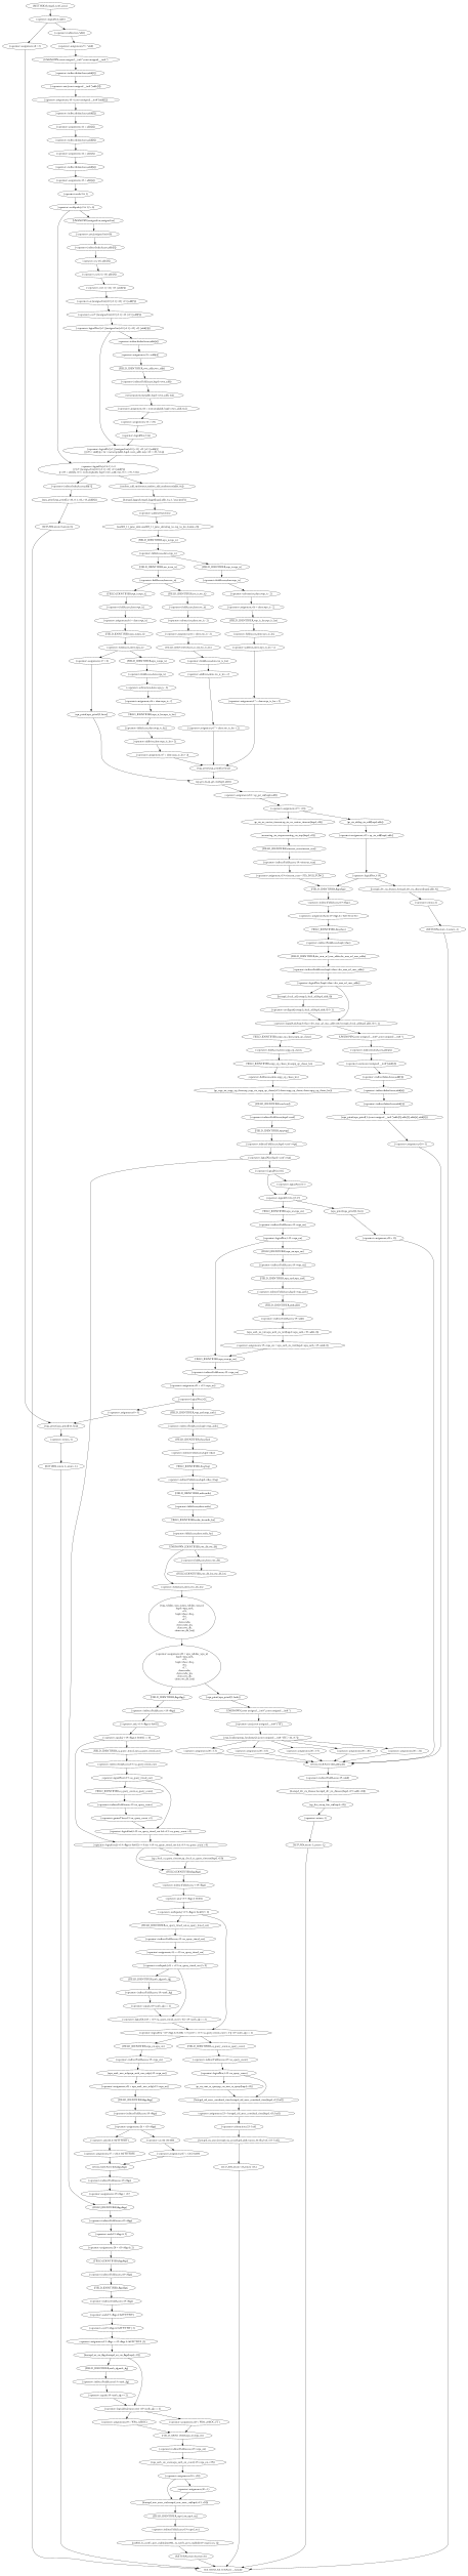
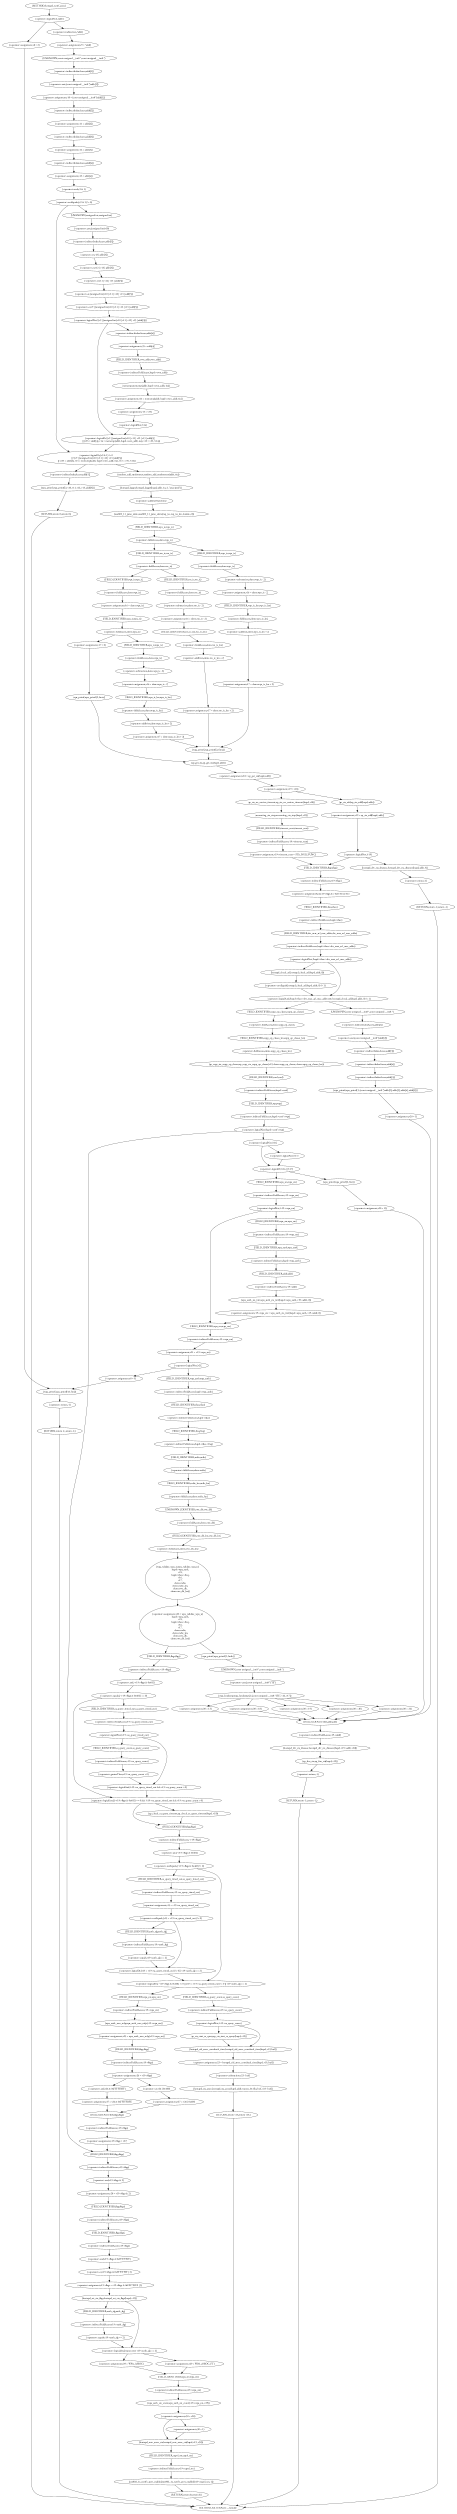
  digraph {
    fontname="EB Garamond"
    node [fontname="EB Garamond"]
    edge [fontname="EB Garamond"]
    n1 [label="(<operator>.logicalNot,!addr)"]
    n2 [label="(<operator>.assignment,v8 = 2)"]
    n3 [label="(<operator>.indirection,*addr)"]
    n4 [label="(wpa_printf,wpa_printf(v8, fmt))"]
    n5 [label="(<operator>.assignment,v9 = *addr)"]
    n6 [label="(<operator>.minus,-1)"]
    n7 [label="(RETURN,return -1;,return -1;)"]
    n8 [label="(METHOD_RETURN,int __fastcall)"]
    n9 [label="(UNKNOWN,const unsigned __int8 *,const unsigned __int8 *)"]
    n10 [label="(<operator>.indirectIndexAccess,addr[1])"]
    n11 [label="(<operator>.assignment,v10 = (const unsigned __int8 *)addr[1])"]
    n12 [label="(<operator>.indirectIndexAccess,addr[2])"]
    n13 [label="(<operator>.assignment,v11 = addr[2])"]
    n14 [label="(<operator>.cast,(const unsigned __int8 *)addr[1])"]
    n15 [label="(<operator>.indirectIndexAccess,addr[3])"]
    n16 [label="(<operator>.assignment,v12 = addr[3])"]
    n17 [label="(<operator>.indirectIndexAccess,addr[4])"]
    n18 [label="(<operator>.assignment,v13 = addr[4])"]
    n19 [label="(<operator>.and,v9 & 1)"]
    n20 [label="(<operator>.notEquals,(v9 & 1) != 0)"]
    n21 [label="(<operator>.logicalOr,(v9 & 1) != 0\n    || !(v9 | (unsigned int)v10 | v11 | v12 | v13 | addr[5])\n    || (v35 = addr[4], v14 = memcmp(addr, hapd->own_addr, 6u), v13 = v35, !v14))"]
    n22 [label="(<operator>.indirectIndexAccess,addr[5])"]
    n23 [label="(random_add_randomness,random_add_randomness(addr, 6u))"]
    n24 [label="(wpa_printf,wpa_printf(2, v10, v11, v12, v13, addr[5]))"]
    n25 [label="(hostapd_logger,hostapd_logger(hapd, addr, 1u, 2, \"associated\"))"]
    n26 [label="(UNKNOWN,unsigned int,unsigned int)"]
    n27 [label="(<operator>.cast,(unsigned int)v10)"]
    n28 [label="(<operator>.logicalOr,!(v9 | (unsigned int)v10 | v11 | v12 | v13 | addr[5])\n    || (v35 = addr[4], v14 = memcmp(addr, hapd->own_addr, 6u), v13 = v35, !v14))"]
    n29 [label="(<operator>.logicalNot,!(v9 | (unsigned int)v10 | v11 | v12 | v13 | addr[5]))"]
    n30 [label="(<operator>.indirectIndexAccess,addr[4])"]
    n31 [label="(<operator>.assignment,v35 = addr[4])"]
    n32 [label="(<operator>.or,v9 | (unsigned int)v10 | v11 | v12 | v13 | addr[5])"]
    n33 [label="(<operator>.or,(unsigned int)v10 | v11 | v12 | v13 | addr[5])"]
    n34 [label="(<operator>.indirectIndexAccess,addr[5])"]
    n35 [label="(<operator>.or,v13 | addr[5])"]
    n36 [label="(<operator>.or,v11 | v12 | v13 | addr[5])"]
    n37 [label="(<operator>.or,v12 | v13 | addr[5])"]
    n38 [label="(FIELD_IDENTIFIER,own_addr,own_addr)"]
    n39 [label="(<operator>.indirectFieldAccess,hapd->own_addr)"]
    n40 [label="(<operator>.assignment,v14 = memcmp(addr, hapd->own_addr, 6u))"]
    n41 [label="(<operator>.assignment,v13 = v35)"]
    n42 [label="(<operator>.logicalNot,!v14)"]
    n43 [label="(memcmp,memcmp(addr, hapd->own_addr, 6u))"]
    n44 [label="(RETURN,return 0;,return 0;)"]
    n45 [label="(<operator>.addressOf,&elems)"]
    n46 [label="(ieee802_11_parse_elems,ieee802_11_parse_elems(req_ies, req_ies_len, &elems, 0))"]
    n47 [label="(FIELD_IDENTIFIER,wps_ie,wps_ie)"]
    n48 [label="(<operator>.fieldAccess,elems.wps_ie)"]
    n49 [label="(FIELD_IDENTIFIER,wps_ie,wps_ie)"]
    n50 [label="(FIELD_IDENTIFIER,rsn_ie,rsn_ie)"]
    n51 [label="(<operator>.fieldAccess,elems.wps_ie)"]
    n52 [label="(<operator>.fieldAccess,elems.rsn_ie)"]
    n53 [label="(<operator>.assignment,v16 = elems.wps_ie - 2)"]
    n54 [label="(FIELD_IDENTIFIER,wps_ie_len,wps_ie_len)"]
    n55 [label="(<operator>.fieldAccess,elems.wps_ie_len)"]
    n56 [label="(<operator>.subtraction,elems.wps_ie - 2)"]
    n57 [label="(<operator>.assignment,v17 = elems.wps_ie_len + 2)"]
    n58 [label="(wpa_printf,wpa_printf(2, fmta))"]
    n59 [label="(ap_get_sta,ap_get_sta(hapd, addr))"]
    n60 [label="(<operator>.addition,elems.wps_ie_len + 2)"]
    n61 [label="(<operator>.assignment,v18 = ap_get_sta(hapd, addr))"]
    n62 [label="(FIELD_IDENTIFIER,rsn_ie,rsn_ie)"]
    n63 [label="(FIELD_IDENTIFIER,wpa_ie,wpa_ie)"]
    n64 [label="(<operator>.fieldAccess,elems.rsn_ie)"]
    n65 [label="(<operator>.fieldAccess,elems.wpa_ie)"]
    n66 [label="(<operator>.assignment,v16 = elems.rsn_ie - 2)"]
    n67 [label="(FIELD_IDENTIFIER,rsn_ie_len,rsn_ie_len)"]
    n68 [label="(<operator>.fieldAccess,elems.rsn_ie_len)"]
    n69 [label="(<operator>.subtraction,elems.rsn_ie - 2)"]
    n70 [label="(<operator>.assignment,v17 = elems.rsn_ie_len + 2)"]
    n71 [label="(<operator>.addition,elems.rsn_ie_len + 2)"]
    n72 [label="(<operator>.assignment,v16 = elems.wpa_ie)"]
    n73 [label="(FIELD_IDENTIFIER,wpa_ie,wpa_ie)"]
    n74 [label="(<operator>.fieldAccess,elems.wpa_ie)"]
    n75 [label="(FIELD_IDENTIFIER,wpa_ie,wpa_ie)"]
    n76 [label="(<operator>.assignment,v17 = 0)"]
    n77 [label="(<operator>.fieldAccess,elems.wpa_ie)"]
    n78 [label="(wpa_printf,wpa_printf(2, fmta))"]
    n79 [label="(<operator>.assignment,v16 = elems.wpa_ie - 2)"]
    n80 [label="(FIELD_IDENTIFIER,wpa_ie_len,wpa_ie_len)"]
    n81 [label="(<operator>.fieldAccess,elems.wpa_ie_len)"]
    n82 [label="(<operator>.subtraction,elems.wpa_ie - 2)"]
    n83 [label="(<operator>.assignment,v17 = elems.wpa_ie_len + 2)"]
    n84 [label="(<operator>.addition,elems.wpa_ie_len + 2)"]
    n85 [label="(<operator>.assignment,v19 = v18)"]
    n86 [label="(ap_sta_no_session_timeout,ap_sta_no_session_timeout(hapd, v18))"]
    n87 [label="(ap_sta_add,ap_sta_add(hapd, addr))"]
    n88 [label="(accounting_sta_stop,accounting_sta_stop(hapd, v19))"]
    n89 [label="(<operator>.assignment,v19 = ap_sta_add(hapd, addr))"]
    n90 [label="(FIELD_IDENTIFIER,timeout_next,timeout_next)"]
    n91 [label="(<operator>.indirectFieldAccess,v19->timeout_next)"]
    n92 [label="(<operator>.assignment,v19->timeout_next = STA_NULLFUNC)"]
    n93 [label="(FIELD_IDENTIFIER,flags,flags)"]
    n94 [label="(<operator>.indirectFieldAccess,v19->flags)"]
    n95 [label="(<operator>.logicalNot,!v19)"]
    n96 [label="(hostapd_drv_sta_disassoc,hostapd_drv_sta_disassoc(hapd, addr, 5))"]
    n97 [label="(<operator>.minus,-1)"]
    n98 [label="(RETURN,return -1;,return -1;)"]
    n99 [label="(<operators>.assignmentAnd,v19->flags &= 0xFFFECFFF)"]
    n100 [label="(FIELD_IDENTIFIER,iface,iface)"]
    n101 [label="(<operator>.indirectFieldAccess,hapd->iface)"]
    n102 [label="(<operator>.logicalAnd,!hapd->iface->drv_max_acl_mac_addrs && hostapd_check_acl(hapd, addr, 0) != 1)"]
    n103 [label="(UNKNOWN,const unsigned __int8 *,const unsigned __int8 *)"]
    n104 [label="(FIELD_IDENTIFIER,supp_op_classes,supp_op_classes)"]
    n105 [label="(<operator>.indirectIndexAccess,addr[2])"]
    n106 [label="(<operator>.fieldAccess,elems.supp_op_classes)"]
    n107 [label="(<operator>.logicalNot,!hapd->iface->drv_max_acl_mac_addrs)"]
    n108 [label="(hostapd_check_acl,hostapd_check_acl(hapd, addr, 0))"]
    n109 [label="(<operator>.notEquals,hostapd_check_acl(hapd, addr, 0) != 1)"]
    n110 [label="(<operator>.indirectFieldAccess,hapd->iface->drv_max_acl_mac_addrs)"]
    n111 [label="(FIELD_IDENTIFIER,drv_max_acl_mac_addrs,drv_max_acl_mac_addrs)"]
    n112 [label="(wpa_printf,wpa_printf(3, (const unsigned __int8 *)addr[2], addr[3], addr[4], addr[5]))"]
    n113 [label="(<operator>.assignment,v20 = 1)"]
    n114 [label="(FIELD_IDENTIFIER,addr,addr)"]
    n115 [label="(<operator>.cast,(const unsigned __int8 *)addr[2])"]
    n116 [label="(<operator>.indirectIndexAccess,addr[3])"]
    n117 [label="(<operator>.indirectIndexAccess,addr[4])"]
    n118 [label="(<operator>.indirectIndexAccess,addr[5])"]
    n119 [label="(<operator>.indirectFieldAccess,v19->addr)"]
    n120 [label="(hostapd_drv_sta_disassoc,hostapd_drv_sta_disassoc(hapd, v19->addr, v20))"]
    n121 [label="(ap_free_sta,ap_free_sta(hapd, v19))"]
    n122 [label="(<operator>.minus,-1)"]
    n123 [label="(RETURN,return -1;,return -1;)"]
    n124 [label="(ap_copy_sta_supp_op_classes,ap_copy_sta_supp_op_classes(v19, elems.supp_op_classes, elems.supp_op_classes_len))"]
    n125 [label="(FIELD_IDENTIFIER,conf,conf)"]
    n126 [label="(<operator>.indirectFieldAccess,hapd->conf)"]
    n127 [label="(FIELD_IDENTIFIER,supp_op_classes_len,supp_op_classes_len)"]
    n128 [label="(<operator>.fieldAccess,elems.supp_op_classes_len)"]
    n129 [label="(<operator>.logicalNot,!hapd->conf->wpa)"]
    n130 [label="(FIELD_IDENTIFIER,flags,flags)"]
    n131 [label="(<operator>.logicalNot,!v16)"]
    n132 [label="(<operator>.indirectFieldAccess,v19->flags)"]
    n133 [label="(<operator>.logicalOr,!v16 || !v17)"]
    n134 [label="(<operator>.logicalNot,!v17)"]
    n135 [label="(<operator>.indirectFieldAccess,hapd->conf->wpa)"]
    n136 [label="(FIELD_IDENTIFIER,wpa,wpa)"]
    n137 [label="(<operator>.assignment,v28 = v19->flags & 2)"]
    n138 [label="(FIELD_IDENTIFIER,flags,flags)"]
    n139 [label="(<operator>.indirectFieldAccess,v19->flags)"]
    n140 [label="(<operator>.and,v19->flags & 2)"]
    n141 [label="(<operator>.assignment,v19->flags = v19->flags & 0xFFF7FFFF | 3)"]
    n142 [label="(hostapd_set_sta_flags,hostapd_set_sta_flags(hapd, v19))"]
    n143 [label="(<operator>.logicalAnd,reassoc && v19->auth_alg == 2)"]
    n144 [label="(FIELD_IDENTIFIER,auth_alg,auth_alg)"]
    n145 [label="(FIELD_IDENTIFIER,flags,flags)"]
    n146 [label="(<operator>.indirectFieldAccess,v19->flags)"]
    n147 [label="(<operator>.or,v19->flags & 0xFFF7FFFF | 3)"]
    n148 [label="(<operator>.and,v19->flags & 0xFFF7FFFF)"]
    n149 [label="(<operator>.assignment,v29 = WPA_ASSOC_FT)"]
    n150 [label="(<operator>.assignment,v29 = WPA_ASSOC)"]
    n151 [label="(<operator>.indirectFieldAccess,v19->auth_alg)"]
    n152 [label="(FIELD_IDENTIFIER,wpa_sm,wpa_sm)"]
    n153 [label="(<operator>.equals,v19->auth_alg == 2)"]
    n154 [label="(<operator>.indirectFieldAccess,v19->wpa_sm)"]
    n155 [label="(wpa_auth_sm_event,wpa_auth_sm_event(v19->wpa_sm, v29))"]
    n156 [label="(<operator>.assignment,v30 = v28)"]
    n157 [label="(<operator>.assignment,v30 = 1)"]
    n158 [label="(hostapd_new_assoc_sta,hostapd_new_assoc_sta(hapd, v19, v30))"]
    n159 [label="(FIELD_IDENTIFIER,eapol_sm,eapol_sm)"]
    n160 [label="(<operator>.indirectFieldAccess,v19->eapol_sm)"]
    n161 [label="(ieee802_1x_notify_port_enabled,ieee802_1x_notify_port_enabled(v19->eapol_sm, 1))"]
    n162 [label="(RETURN,return 0;,return 0;)"]
    n163 [label="(wpa_printf,wpa_printf(2, fmt))"]
    n164 [label="(FIELD_IDENTIFIER,wpa_sm,wpa_sm)"]
    n165 [label="(<operator>.assignment,v20 = 13)"]
    n166 [label="(<operator>.indirectFieldAccess,v19->wpa_sm)"]
    n167 [label="(<operator>.logicalNot,!v19->wpa_sm)"]
    n168 [label="(FIELD_IDENTIFIER,wpa_sm,wpa_sm)"]
    n169 [label="(FIELD_IDENTIFIER,wpa_sm,wpa_sm)"]
    n170 [label="(<operator>.indirectFieldAccess,v19->wpa_sm)"]
    n171 [label="(<operator>.indirectFieldAccess,v19->wpa_sm)"]
    n172 [label="(<operator>.assignment,v19->wpa_sm = wpa_auth_sta_init(hapd->wpa_auth, v19->addr, 0))"]
    n173 [label="(FIELD_IDENTIFIER,wpa_auth,wpa_auth)"]
    n174 [label="(<operator>.indirectFieldAccess,hapd->wpa_auth)"]
    n175 [label="(wpa_auth_sta_init,wpa_auth_sta_init(hapd->wpa_auth, v19->addr, 0))"]
    n176 [label="(FIELD_IDENTIFIER,addr,addr)"]
    n177 [label="(<operator>.indirectFieldAccess,v19->addr)"]
    n178 [label="(<operator>.assignment,v21 = v19->wpa_sm)"]
    n179 [label="(<operator>.logicalNot,!v21)"]
    n180 [label="(<operator>.assignment,v8 = 5)"]
    n181 [label="(FIELD_IDENTIFIER,wpa_auth,wpa_auth)"]
    n182 [label="(<operator>.indirectFieldAccess,hapd->wpa_auth)"]
    n183 [label="(<operator>.assignment,v22 = wpa_validate_wpa_ie(\n          hapd->wpa_auth,\n          v21,\n          hapd->iface->freq,\n          v16,\n          v17,\n          elems.mdie,\n          elems.mdie_len,\n          elems.owe_dh,\n          elems.owe_dh_len))"]
    n184 [label="(wpa_printf,wpa_printf(2, fmtb))"]
    n185 [label="(FIELD_IDENTIFIER,flags,flags)"]
    n186 [label="(UNKNOWN,const unsigned __int8 *,const unsigned __int8 *)"]
    n187 [label="(<operator>.indirectFieldAccess,~v19->flags)"]
    n188 [label="(wpa_validate_wpa_ie,wpa_validate_wpa_ie(\n          hapd->wpa_auth,\n          v21,\n          hapd->iface->freq,\n          v16,\n          v17,\n          elems.mdie,\n          elems.mdie_len,\n          elems.owe_dh,\n          elems.owe_dh_len))"]
    n189 [label="(FIELD_IDENTIFIER,iface,iface)"]
    n190 [label="(<operator>.indirectFieldAccess,hapd->iface)"]
    n191 [label="(<operator>.indirectFieldAccess,hapd->iface->freq)"]
    n192 [label="(FIELD_IDENTIFIER,mdie,mdie)"]
    n193 [label="(<operator>.fieldAccess,elems.mdie)"]
    n194 [label="(FIELD_IDENTIFIER,freq,freq)"]
    n195 [label="(FIELD_IDENTIFIER,mdie_len,mdie_len)"]
    n196 [label="(<operator>.fieldAccess,elems.mdie_len)"]
    n197 [label="(UNKNOWN_IDENTIFIER,owe_dh,owe_dh)"]
    n198 [label="(<operator>.fieldAccess,elems.owe_dh)"]
    n199 [label="(FIELD_IDENTIFIER,owe_dh_len,owe_dh_len)"]
    n200 [label="(<operator>.fieldAccess,elems.owe_dh_len)"]
    n201 [label="(<operator>.cast,(const unsigned __int8 *)\"IE\")"]
    n202 [label="(wpa_hexdump,wpa_hexdump(2, (const unsigned __int8 *)\"IE\", v16, v17))"]
    n203 [label="(<operator>.assignment,v20 = 18)"]
    n204 [label="(<operator>.assignment,v20 = 19)"]
    n205 [label="(<operator>.assignment,v20 = 20)"]
    n206 [label="(<operator>.assignment,v20 = 24)"]
    n207 [label="(<operator>.assignment,v20 = 13)"]
    n208 [label="(<operator>.logicalAnd,(~v19->flags & 0x402) == 0 && !v19->sa_query_timed_out && v19->sa_query_count > 0)"]
    n209 [label="(ap_check_sa_query_timeout,ap_check_sa_query_timeout(hapd, v19))"]
    n210 [label="(FIELD_IDENTIFIER,flags,flags)"]
    n211 [label="(<operator>.indirectFieldAccess,~v19->flags)"]
    n212 [label="(<operator>.equals,(~v19->flags & 0x402) == 0)"]
    n213 [label="(FIELD_IDENTIFIER,sa_query_timed_out,sa_query_timed_out)"]
    n214 [label="(<operator>.indirectFieldAccess,v19->sa_query_timed_out)"]
    n215 [label="(<operator>.and,~v19->flags & 0x402)"]
    n216 [label="(<operator>.logicalAnd,!v19->sa_query_timed_out && v19->sa_query_count > 0)"]
    n217 [label="(<operator>.logicalNot,!v19->sa_query_timed_out)"]
    n218 [label="(FIELD_IDENTIFIER,sa_query_count,sa_query_count)"]
    n219 [label="(<operator>.indirectFieldAccess,v19->sa_query_count)"]
    n220 [label="(<operator>.greaterThan,v19->sa_query_count > 0)"]
    n221 [label="(<operator>.logicalOr,(~v19->flags & 0x402) != 0 || (v15 = v19->sa_query_timed_out) != 0 || v19->auth_alg == 2)"]
    n222 [label="(FIELD_IDENTIFIER,wpa_sm,wpa_sm)"]
    n223 [label="(FIELD_IDENTIFIER,sa_query_count,sa_query_count)"]
    n224 [label="(<operator>.indirectFieldAccess,v19->wpa_sm)"]
    n225 [label="(<operator>.indirectFieldAccess,v19->sa_query_count)"]
    n226 [label="(<operator>.notEquals,(~v19->flags & 0x402) != 0)"]
    n227 [label="(FIELD_IDENTIFIER,sa_query_timed_out,sa_query_timed_out)"]
    n228 [label="(<operator>.indirectFieldAccess,v19->sa_query_timed_out)"]
    n229 [label="(<operator>.and,~v19->flags & 0x402)"]
    n230 [label="(<operator>.logicalOr,(v15 = v19->sa_query_timed_out) != 0 || v19->auth_alg == 2)"]
    n231 [label="(<operator>.notEquals,(v15 = v19->sa_query_timed_out) != 0)"]
    n232 [label="(FIELD_IDENTIFIER,auth_alg,auth_alg)"]
    n233 [label="(<operator>.indirectFieldAccess,v19->auth_alg)"]
    n234 [label="(<operator>.assignment,v15 = v19->sa_query_timed_out)"]
    n235 [label="(<operator>.equals,v19->auth_alg == 2)"]
    n236 [label="(<operator>.assignment,v25 = wpa_auth_uses_mfp(v19->wpa_sm))"]
    n237 [label="(FIELD_IDENTIFIER,flags,flags)"]
    n238 [label="(<operator>.indirectFieldAccess,v19->flags)"]
    n239 [label="(wpa_auth_uses_mfp,wpa_auth_uses_mfp(v19->wpa_sm))"]
    n240 [label="(<operator>.assignment,v26 = v19->flags)"]
    n241 [label="(<operator>.or,v26 | 0x400)"]
    n242 [label="(<operator>.and,v26 & 0xFFFFFBFF)"]
    n243 [label="(<operator>.assignment,v27 = v26 | 0x400)"]
    n244 [label="(<operator>.assignment,v27 = v26 & 0xFFFFFBFF)"]
    n245 [label="(FIELD_IDENTIFIER,flags,flags)"]
    n246 [label="(<operator>.indirectFieldAccess,v19->flags)"]
    n247 [label="(<operator>.assignment,v19->flags = v27)"]
    n248 [label="(<operator>.logicalNot,!v19->sa_query_count)"]
    n249 [label="(ap_sta_start_sa_query,ap_sta_start_sa_query(hapd, v19))"]
    n250 [label="(hostapd_eid_assoc_comeback_time,hostapd_eid_assoc_comeback_time(hapd, v19, buf))"]
    n251 [label="(<operator>.assignment,v23 = hostapd_eid_assoc_comeback_time(hapd, v19, buf))"]
    n252 [label="(<operator>.subtraction,v23 - buf)"]
    n253 [label="(hostapd_sta_assoc,hostapd_sta_assoc(hapd, addr, reassoc, 0x1Eu, buf, v23 - buf))"]
    n254 [label="(RETURN,return v15;,return v15;)"]
    n255 [label="(METHOD,hostapd_notif_assoc)"]
    n1 -> n2
    n1 -> n3
    n2 -> n4
    n3 -> n5
    n4 -> n6
    n5 -> n9
    n6 -> n7
    n7 -> n8
    n9 -> n10
    n10 -> n14
    n11 -> n12
    n12 -> n13
    n13 -> n15
    n14 -> n11
    n15 -> n16
    n16 -> n17
    n17 -> n18
    n18 -> n19
    n19 -> n20
    n20 -> n21
    n20 -> n26
    n21 -> n22
    n21 -> n23
    n22 -> n24
    n23 -> n25
    n24 -> n44
    n25 -> n45
    n26 -> n27
    n27 -> n34
    n28 -> n21
    n29 -> n28
    n29 -> n30
    n30 -> n31
    n31 -> n38
    n32 -> n29
    n33 -> n32
    n34 -> n35
    n35 -> n37
    n36 -> n33
    n37 -> n36
    n38 -> n39
    n39 -> n43
    n40 -> n41
    n41 -> n42
    n42 -> n28
    n43 -> n40
    n44 -> n8
    n45 -> n46
    n46 -> n47
    n47 -> n48
    n48 -> n49
    n48 -> n50
    n49 -> n51
    n50 -> n52
    n51 -> n56
    n52 -> n62
    n52 -> n63
    n53 -> n54
    n54 -> n55
    n55 -> n60
    n56 -> n53
    n57 -> n58
    n58 -> n59
    n59 -> n61
    n60 -> n57
    n61 -> n85
    n62 -> n64
    n63 -> n65
    n64 -> n69
    n65 -> n72
    n66 -> n67
    n67 -> n68
    n68 -> n71
    n69 -> n66
    n70 -> n58
    n71 -> n70
    n72 -> n73
    n73 -> n74
    n74 -> n75
    n74 -> n76
    n75 -> n77
    n76 -> n78
    n77 -> n82
    n78 -> n59
    n79 -> n80
    n80 -> n81
    n81 -> n84
    n82 -> n79
    n83 -> n58
    n84 -> n83
    n85 -> n86
    n85 -> n87
    n86 -> n88
    n87 -> n89
    n88 -> n90
    n89 -> n95
    n90 -> n91
    n91 -> n92
    n92 -> n93
    n93 -> n94
    n94 -> n99
    n95 -> n93
    n95 -> n96
    n96 -> n97
    n97 -> n98
    n98 -> n8
    n99 -> n100
    n100 -> n101
    n101 -> n111
    n102 -> n103
    n102 -> n104
    n103 -> n105
    n104 -> n106
    n105 -> n115
    n106 -> n127
    n107 -> n102
    n107 -> n108
    n108 -> n109
    n109 -> n102
    n110 -> n107
    n111 -> n110
    n112 -> n113
    n113 -> n114
    n114 -> n119
    n115 -> n116
    n116 -> n117
    n117 -> n118
    n118 -> n112
    n119 -> n120
    n120 -> n121
    n121 -> n122
    n122 -> n123
    n123 -> n8
    n124 -> n125
    n125 -> n126
    n126 -> n136
    n127 -> n128
    n128 -> n124
    n129 -> n130
    n129 -> n131
    n130 -> n132
    n131 -> n133
    n131 -> n134
    n132 -> n140
    n133 -> n163
    n133 -> n164
    n134 -> n133
    n135 -> n129
    n136 -> n135
    n137 -> n138
    n138 -> n139
    n139 -> n145
    n140 -> n137
    n141 -> n142
    n142 -> n143
    n142 -> n144
    n143 -> n149
    n143 -> n150
    n144 -> n151
    n145 -> n146
    n146 -> n148
    n147 -> n141
    n148 -> n147
    n149 -> n152
    n150 -> n152
    n151 -> n153
    n152 -> n154
    n153 -> n143
    n154 -> n155
    n155 -> n156
    n156 -> n157
    n156 -> n158
    n157 -> n158
    n158 -> n159
    n159 -> n160
    n160 -> n161
    n161 -> n162
    n162 -> n8
    n163 -> n165
    n164 -> n166
    n165 -> n114
    n166 -> n167
    n167 -> n168
    n167 -> n169
    n168 -> n170
    n169 -> n171
    n170 -> n173
    n171 -> n178
    n172 -> n169
    n173 -> n174
    n174 -> n176
    n175 -> n172
    n176 -> n177
    n177 -> n175
    n178 -> n179
    n179 -> n180
    n179 -> n181
    n180 -> n4
    n181 -> n182
    n182 -> n189
    n183 -> n184
    n183 -> n185
    n184 -> n186
    n185 -> n187
    n186 -> n201
    n187 -> n215
    n188 -> n183
    n189 -> n190
    n190 -> n194
    n191 -> n192
    n192 -> n193
    n193 -> n195
    n194 -> n191
+   n195 -> n196
    n196 -> n197
    n197 -> n198
    n198 -> n199
-   n197 -> n200
+   n199 -> n200
    n200 -> n188
    n201 -> n202
    n202 -> n203
    n202 -> n204
    n202 -> n205
    n202 -> n206
    n202 -> n207
    n203 -> n114
    n204 -> n114
    n205 -> n114
    n206 -> n114
    n207 -> n114
    n208 -> n209
    n208 -> n210
    n209 -> n210
    n210 -> n211
    n211 -> n229
    n212 -> n208
    n212 -> n213
    n213 -> n214
    n214 -> n217
    n215 -> n212
    n216 -> n208
    n217 -> n216
    n217 -> n218
    n218 -> n219
    n219 -> n220
    n220 -> n216
    n221 -> n222
    n221 -> n223
    n222 -> n224
    n223 -> n225
    n224 -> n239
    n225 -> n248
    n226 -> n221
    n226 -> n227
    n227 -> n228
    n228 -> n234
    n229 -> n226
    n230 -> n221
    n231 -> n230
    n231 -> n232
    n232 -> n233
    n233 -> n235
    n234 -> n231
    n235 -> n230
    n236 -> n237
    n237 -> n238
    n238 -> n240
    n239 -> n236
    n240 -> n241
    n240 -> n242
    n241 -> n243
    n242 -> n244
    n243 -> n245
    n244 -> n245
    n245 -> n246
    n246 -> n247
    n247 -> n130
    n248 -> n249
    n248 -> n250
    n249 -> n250
    n250 -> n251
    n251 -> n252
    n252 -> n253
    n253 -> n254
    n254 -> n8
    n255 -> n1
  }
